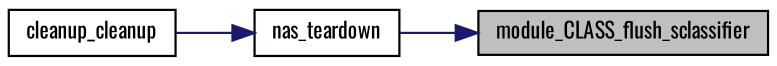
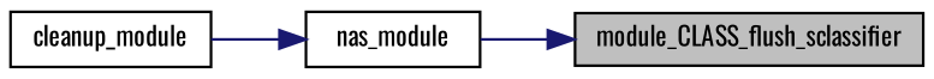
  digraph {
    fontname=Oswald
    rankdir=RL
    node [color=black fillcolor=white fontname=Oswald fontsize=10 shape=record style=filled]
    edge [color=midnightblue dir=back fontname=Oswald fontsize=10 labelfontname=Helvetica labelfontsize=10 style=solid]
    n1 [fillcolor=grey75 fontcolor=black height=0.2 label=module_CLASS_flush_sclassifier width=0.4]
-   n2 [height=0.2 label=nas_teardown width=0.4]
-   n3 [height=0.2 label=cleanup_cleanup width=0.4]
+   n2 [height=0.2 label=nas_module width=0.4]
+   n3 [height=0.2 label=cleanup_module width=0.4]
    n1 -> n2
    n2 -> n3
  }
